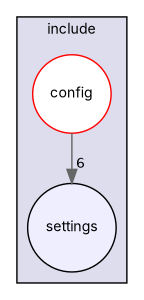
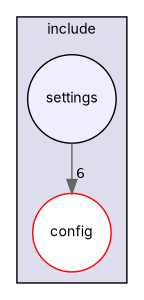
  digraph {
    compound=true
    fontname=Inter
    node [fontname=Inter fontsize=10 shape=circle style=filled]
    n1 [color=red fillcolor=white label=config]
    n2 [fillcolor="#eeeeff" label=settings pencolor=black]
    subgraph cluster_1 {
      bgcolor="#ddddee"
      fontsize=10
      label=include
      pencolor=black
      n1
      n2
    }
-   n1 -> n2 [headlabel=6 labeldistance=1.5 labelfontname=Helvetica labelfontsize=10 color=gray40 fontname=Inter]
+   n2 -> n1 [headlabel=6 labeldistance=1.5 labelfontname=Helvetica labelfontsize=10 color=gray40 fontname=Inter]
  }
